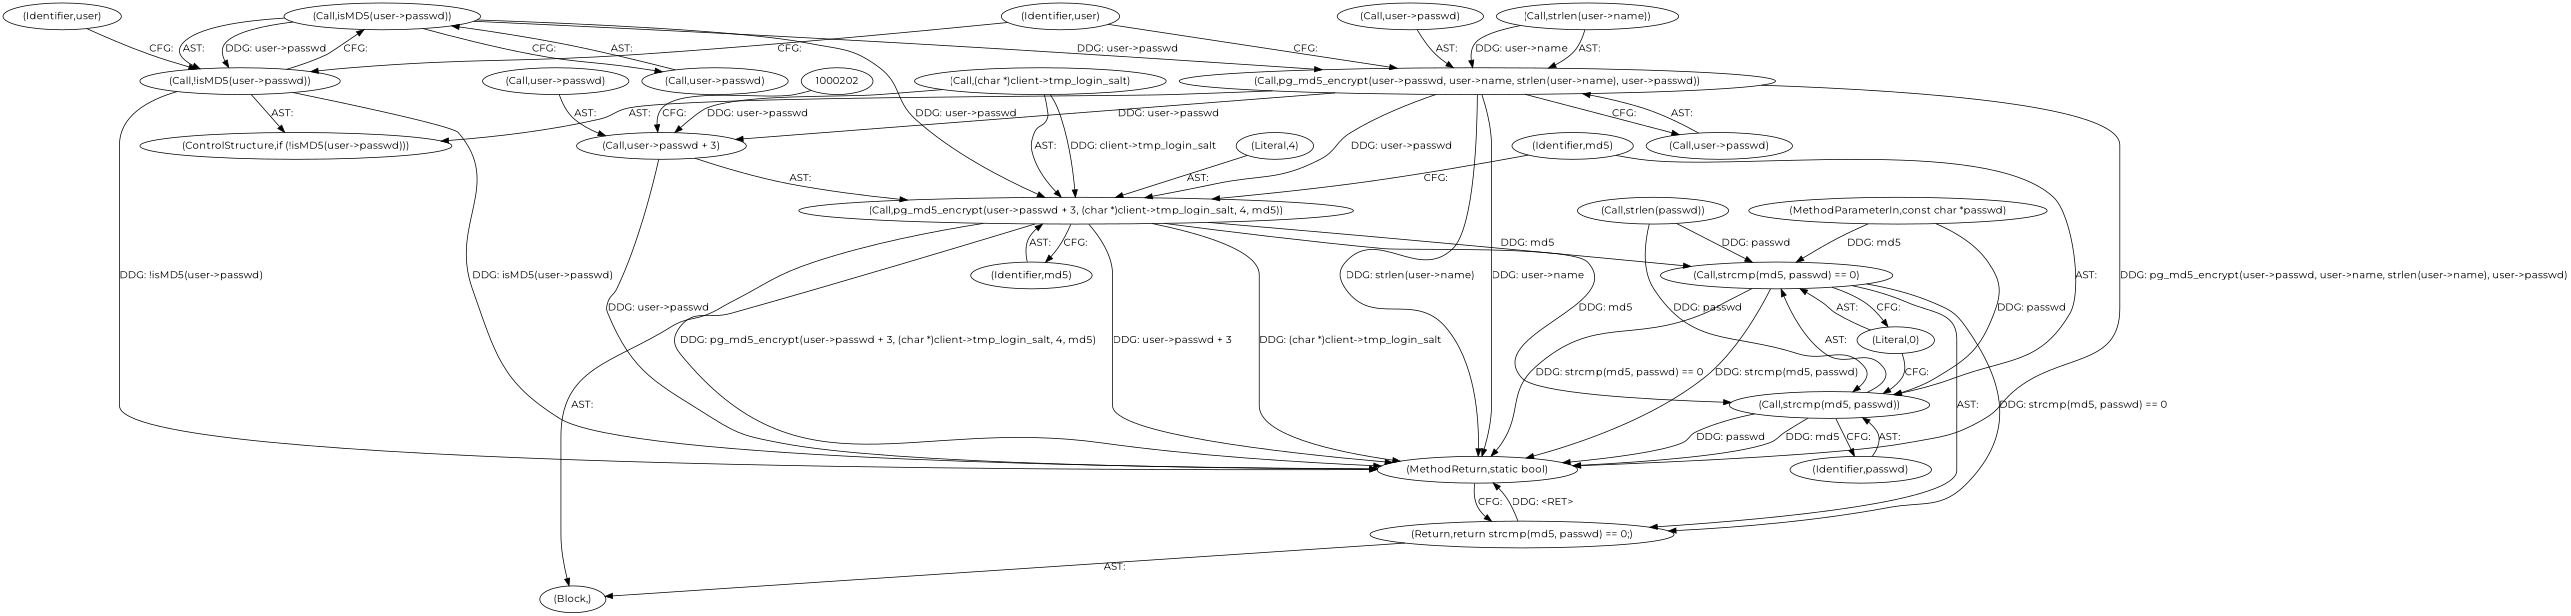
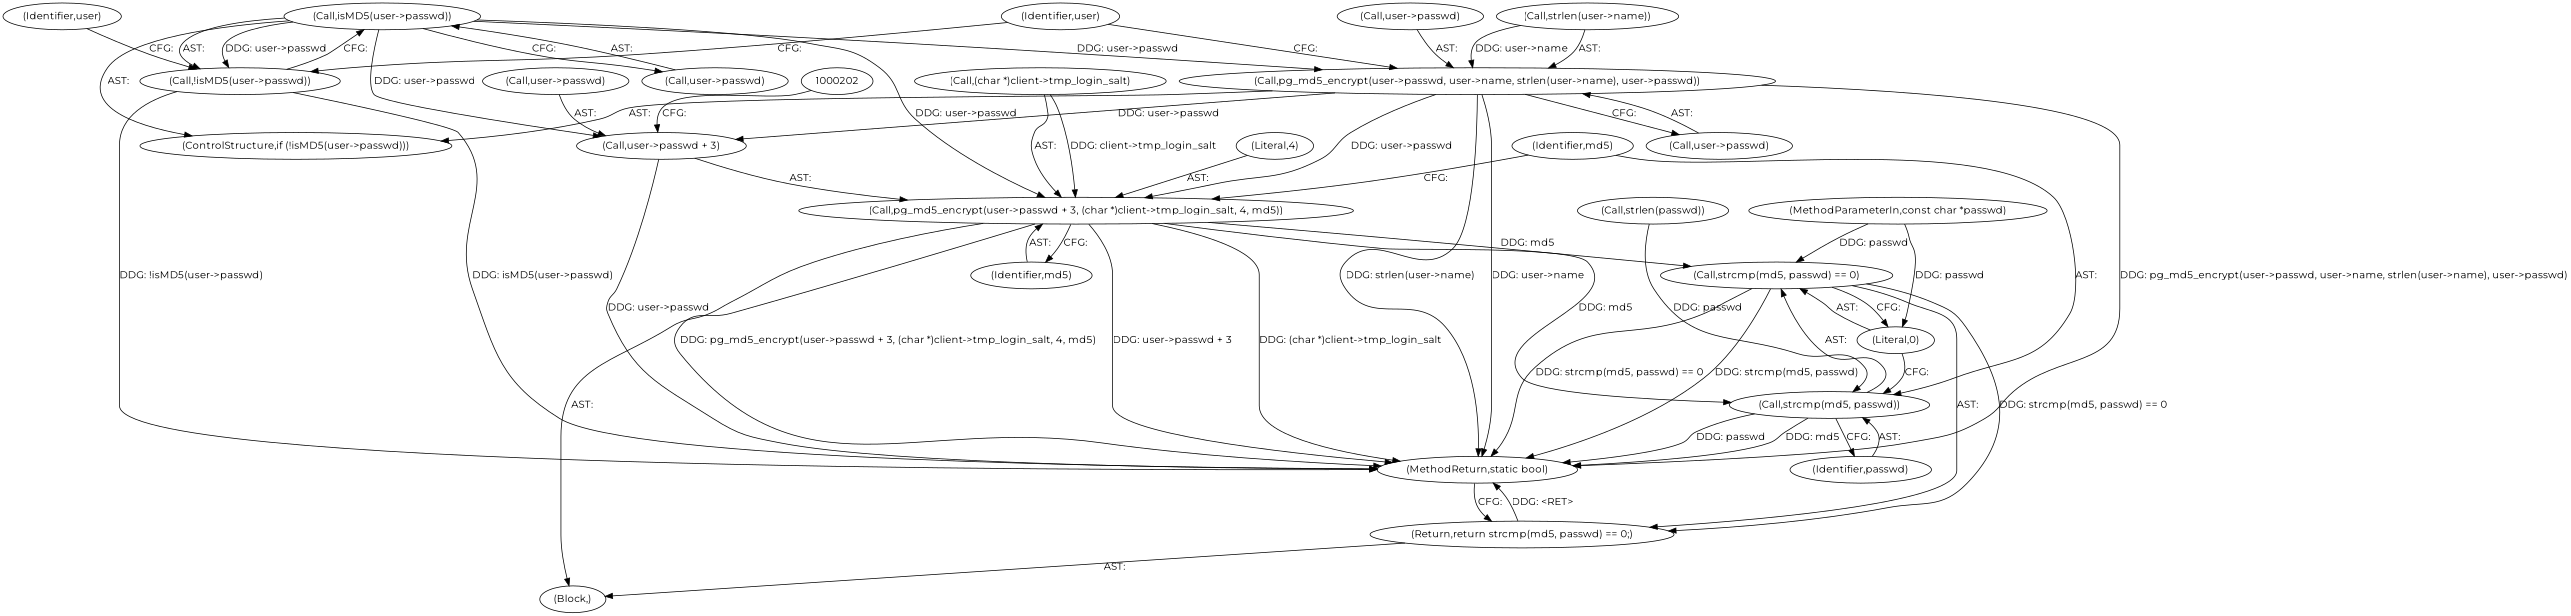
  digraph {
    fontname=Montserrat
    node [fontname=Montserrat]
    edge [fontname=Montserrat]
    n1 [label="(Call,isMD5(user->passwd))"]
    n2 [label="(Call,!isMD5(user->passwd))"]
    n3 [label="(Call,pg_md5_encrypt(user->passwd, user->name, strlen(user->name), user->passwd))"]
    n4 [label="(Call,pg_md5_encrypt(user->passwd + 3, (char *)client->tmp_login_salt, 4, md5))"]
    n5 [label="(Call,user->passwd + 3)"]
    n6 [label="(Call,user->passwd)"]
    n7 [label="(ControlStructure,if (!isMD5(user->passwd)))"]
    n8 [label="(MethodReturn,static bool)"]
    n9 [label="(Call,user->passwd)"]
    n10 [label="(Call,strcmp(md5, passwd) == 0)"]
    n11 [label="(Call,strcmp(md5, passwd))"]
    n12 [label="(Identifier,md5)"]
    n13 [label="(Block,)"]
    n14 [label="(Return,return strcmp(md5, passwd) == 0;)"]
    n15 [label="(Literal,0)"]
    n16 [label="(Identifier,passwd)"]
    n17 [label="(MethodParameterIn,const char *passwd)"]
    n18 [label="(Identifier,user)"]
    n19 [label="(Call,strlen(passwd))"]
    n20 [label="(Call,(char *)client->tmp_login_salt)"]
    n21 [label="(Call,strlen(user->name))"]
    n22 [label="(Call,user->passwd)"]
    n23 [label="(Call,user->passwd)"]
    n24 [label="(Literal,4)"]
    n25 [label="(Identifier,user)"]
    n26 [label="(Identifier,md5)"]
    1000202
    n1 -> n2 [label="AST: "]
    n1 -> n2 [label="DDG: user->passwd"]
    n1 -> n3 [label="DDG: user->passwd"]
    n1 -> n4 [label="DDG: user->passwd"]
-   n20 -> n5 [label="DDG: user->passwd"]
+   n1 -> n5 [label="DDG: user->passwd"]
    n1 -> n6 [label="CFG: "]
    n2 -> n1 [label="CFG: "]
-   n2 -> n7 [label="AST: "]
+   n1 -> n7 [label="AST: "]
    n2 -> n8 [label="DDG: !isMD5(user->passwd)"]
    n2 -> n8 [label="DDG: isMD5(user->passwd)"]
    n3 -> n4 [label="DDG: user->passwd"]
    n3 -> n5 [label="DDG: user->passwd"]
    n3 -> n7 [label="AST: "]
    n3 -> n8 [label="DDG: strlen(user->name)"]
    n3 -> n8 [label="DDG: user->name"]
    n3 -> n8 [label="DDG: pg_md5_encrypt(user->passwd, user->name, strlen(user->name), user->passwd)"]
    n3 -> n9 [label="CFG: "]
    n4 -> n8 [label="DDG: (char *)client->tmp_login_salt"]
    n4 -> n8 [label="DDG: pg_md5_encrypt(user->passwd + 3, (char *)client->tmp_login_salt, 4, md5)"]
    n4 -> n8 [label="DDG: user->passwd + 3"]
    n4 -> n10 [label="DDG: md5"]
    n4 -> n11 [label="DDG: md5"]
    n4 -> n12 [label="CFG: "]
    n4 -> n13 [label="AST: "]
    n5 -> n4 [label="AST: "]
    n5 -> n8 [label="DDG: user->passwd"]
    n6 -> n1 [label="AST: "]
    n8 -> n14 [label="CFG: "]
    n9 -> n3 [label="AST: "]
    n10 -> n8 [label="DDG: strcmp(md5, passwd) == 0"]
    n10 -> n8 [label="DDG: strcmp(md5, passwd)"]
    n10 -> n14 [label="AST: "]
    n10 -> n14 [label="DDG: strcmp(md5, passwd) == 0"]
    n10 -> n15 [label="CFG: "]
    n11 -> n8 [label="DDG: md5"]
    n11 -> n8 [label="DDG: passwd"]
    n11 -> n10 [label="AST: "]
    n11 -> n16 [label="CFG: "]
    n12 -> n4 [label="AST: "]
    n14 -> n8 [label="DDG: <RET>"]
    n14 -> n13 [label="AST: "]
    n15 -> n10 [label="AST: "]
    n15 -> n11 [label="CFG: "]
    n16 -> n11 [label="AST: "]
-   n17 -> n10 [label="DDG: md5"]
-   n17 -> n11 [label="DDG: passwd"]
+   n17 -> n10 [label="DDG: passwd"]
+   n17 -> n15 [label="DDG: passwd"]
    n18 -> n2 [label="CFG: "]
    n18 -> n3 [label="CFG: "]
-   n19 -> n10 [label="DDG: passwd"]
    n19 -> n11 [label="DDG: passwd"]
    n20 -> n4 [label="AST: "]
    n20 -> n4 [label="DDG: client->tmp_login_salt"]
    n21 -> n3 [label="AST: "]
    n21 -> n3 [label="DDG: user->name"]
    n22 -> n5 [label="AST: "]
    n23 -> n3 [label="AST: "]
    n24 -> n4 [label="AST: "]
    n25 -> n2 [label="CFG: "]
    n26 -> n4 [label="CFG: "]
    n26 -> n11 [label="AST: "]
    1000202 -> n5 [label="CFG: "]
  }
